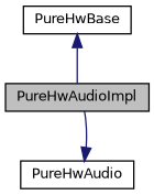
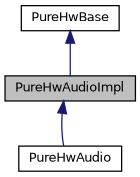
  digraph {
    fontname="DejaVu Sans"
    node [color=black fillcolor=white fontname="DejaVu Sans" fontsize=10 shape=record style=filled]
    edge [color=midnightblue dir=back fontname="DejaVu Sans" fontsize=10 labelfontname=Helvetica labelfontsize=10 style=solid]
    n1 [fillcolor=grey75 fontcolor=black height=0.2 label=PureHwAudioImpl width=0.4]
    n2 [height=0.2 label=PureHwAudio width=0.4]
    n3 [height=0.2 label=PureHwBase width=0.4]
-   n2 -> n1
+   n1 -> n2
    n3 -> n1
  }
